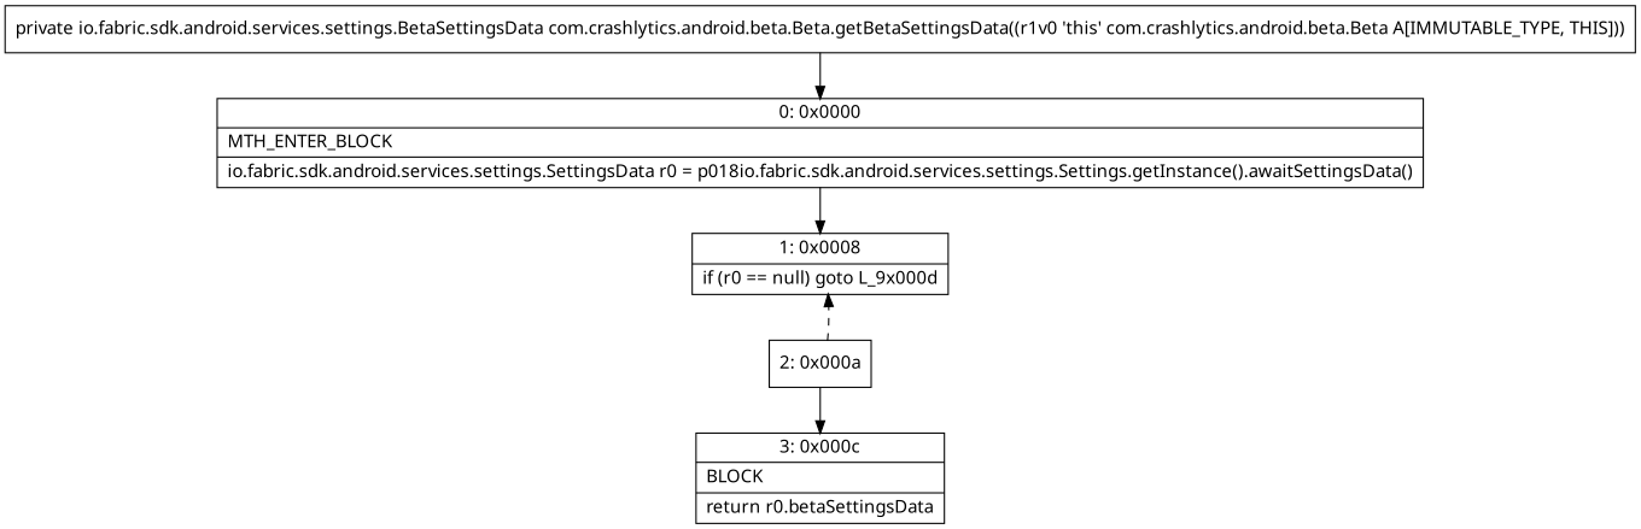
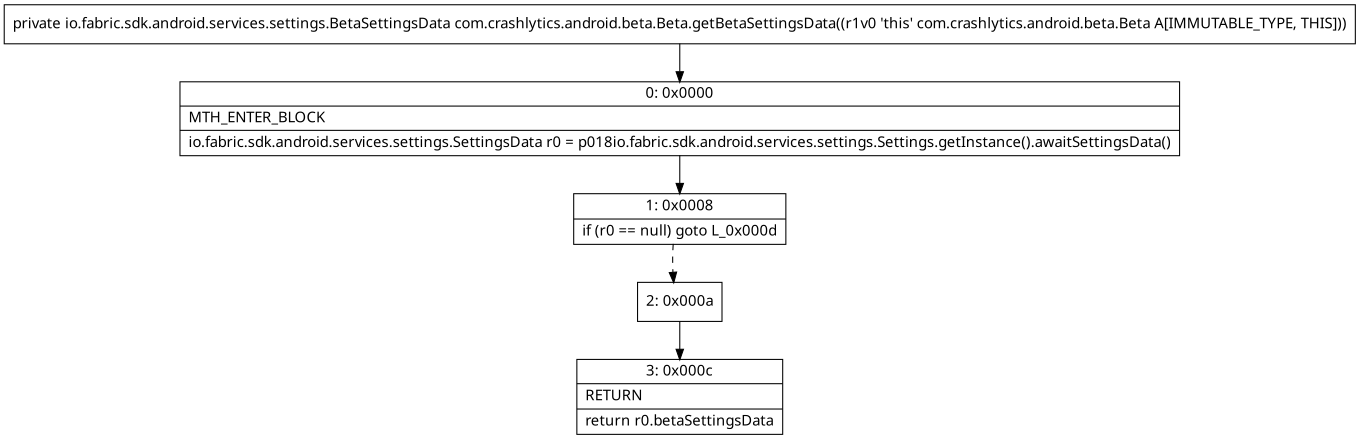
  digraph {
    fontname="Noto Sans"
    node [fontname="Noto Sans" shape=record]
    edge [fontname="Noto Sans"]
    n1 [label="{0\:\ 0x0000|MTH_ENTER_BLOCK\l|io.fabric.sdk.android.services.settings.SettingsData r0 = p018io.fabric.sdk.android.services.settings.Settings.getInstance().awaitSettingsData()\l}"]
-   n2 [label="{1\:\ 0x0008|if (r0 == null) goto L_9x000d\l}"]
+   n2 [label="{1\:\ 0x0008|if (r0 == null) goto L_0x000d\l}"]
    n3 [label="{2\:\ 0x000a}"]
-   n4 [label="{3\:\ 0x000c|BLOCK\l|return r0.betaSettingsData\l}"]
+   n4 [label="{3\:\ 0x000c|RETURN\l|return r0.betaSettingsData\l}"]
    n5 [label="{private io.fabric.sdk.android.services.settings.BetaSettingsData com.crashlytics.android.beta.Beta.getBetaSettingsData((r1v0 'this' com.crashlytics.android.beta.Beta A[IMMUTABLE_TYPE, THIS])) }"]
    n1 -> n2
-   n3 -> n2 [style=dashed]
+   n2 -> n3 [style=dashed]
    n3 -> n4
    n5 -> n1
  }
